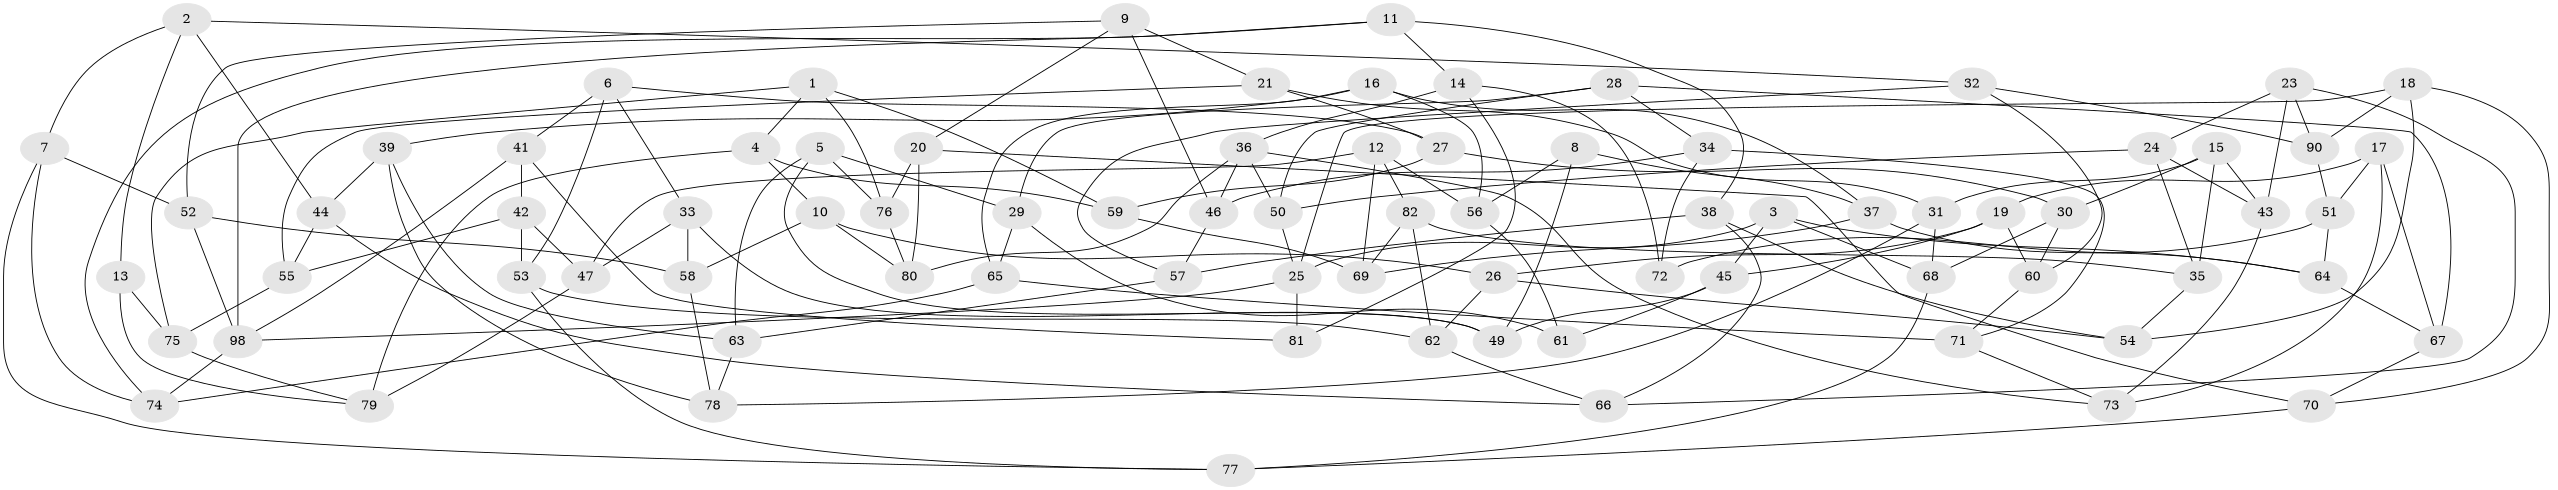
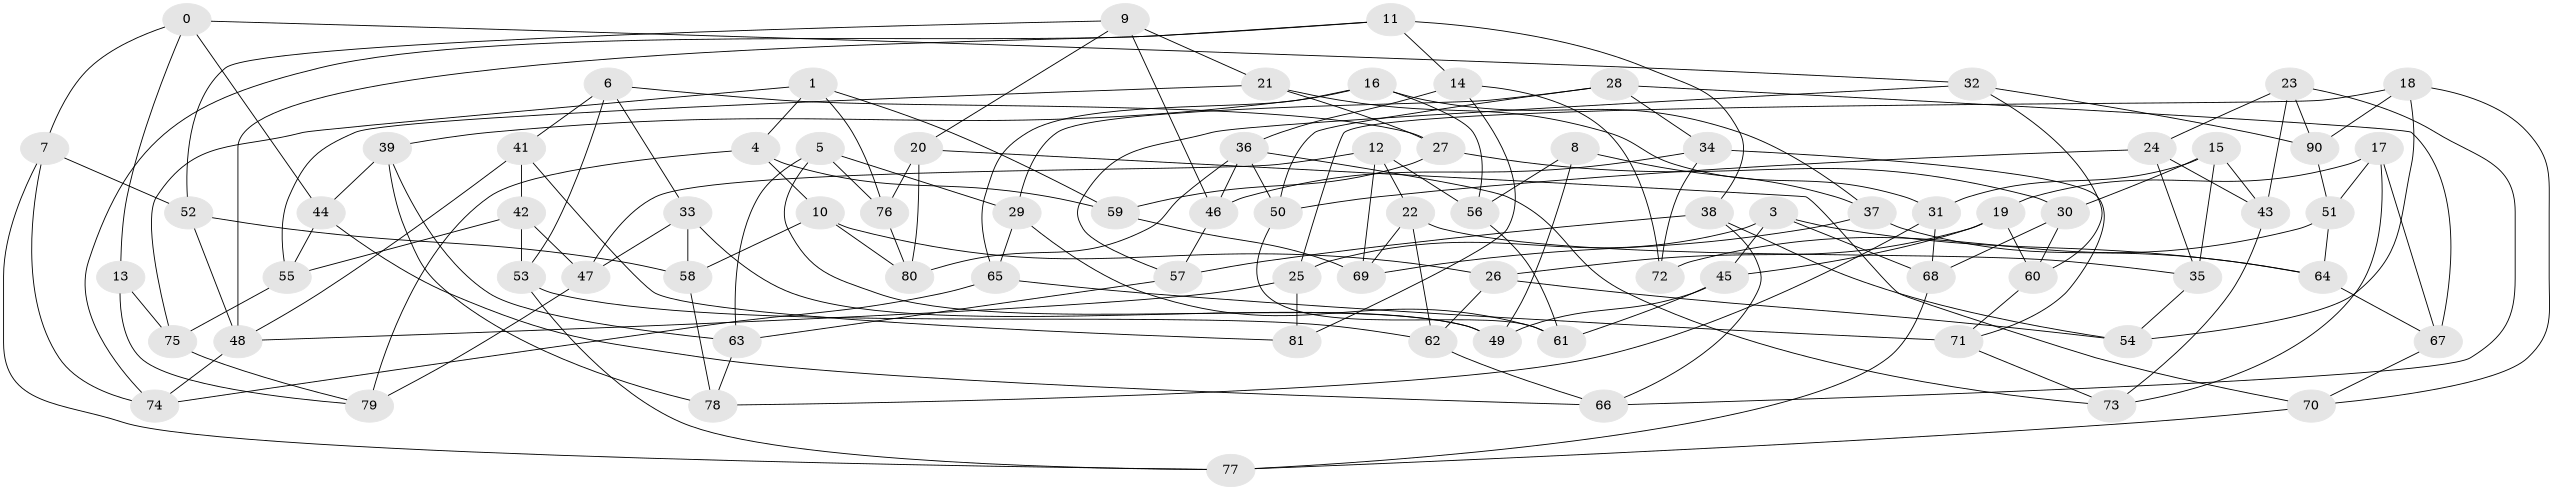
  graph {
    fontname="DejaVu Serif"
    node [color=gray90 fontname="DejaVu Serif" style=filled]
    edge [fontname="DejaVu Serif"]
    1
    4
    59
    75
    76
    10
    79
    69
    80
-   2
+   2 [label=0]
    7
    13
    32
    44
    52
    74
    77
    n18 [label=90]
    60
    57
    55
    66
    3
    25
    45
    64
    68
-   48 [label=98]
+   48
    81
    49
    61
    67
    26
    58
    5
    29
    63
    65
    78
    6
    27
    33
    41
    53
    30
    47
    42
    62
    8
    37
    56
    9
    20
    21
    46
    70
    31
    54
    11
    14
    38
    36
    72
    12
-   22 [label=82]
+   22
    35
    73
    50
    15
    43
    16
    39
    71
    17
    19
    51
    18
    23
    24
    28
    34
    1 -- 4
    1 -- 59
    1 -- 75
    1 -- 76
    4 -- 59
    4 -- 10
    4 -- 79
    59 -- 69
    75 -- 79
    76 -- 80
    10 -- 80
    10 -- 26
    10 -- 58
    2 -- 7
    2 -- 13
    2 -- 32
    2 -- 44
    7 -- 52
    7 -- 74
    7 -- 77
    13 -- 75
    13 -- 79
    32 -- n18
    32 -- 60
    32 -- 57
    44 -- 55
    44 -- 66
    52 -- 48
    52 -- 58
    n18 -- 51
    60 -- 71
    57 -- 63
    55 -- 75
    3 -- 25
    3 -- 45
    3 -- 64
    3 -- 68
    25 -- 48
    25 -- 81
    45 -- 49
    45 -- 61
    64 -- 67
    68 -- 77
    48 -- 74
    67 -- 70
    26 -- 62
    26 -- 54
    58 -- 78
    5 -- 76
    5 -- 49
    5 -- 29
    5 -- 63
    29 -- 61
    29 -- 65
    63 -- 78
    65 -- 74
    65 -- 71
    6 -- 27
    6 -- 33
    6 -- 41
    6 -- 53
    27 -- 59
    27 -- 30
    33 -- 49
    33 -- 58
    33 -- 47
    41 -- 48
    41 -- 81
    41 -- 42
    53 -- 77
    53 -- 62
    30 -- 60
    30 -- 68
    47 -- 79
    42 -- 55
    42 -- 53
    42 -- 47
    62 -- 66
    8 -- 49
    8 -- 37
    8 -- 56
    37 -- 69
    37 -- 64
    56 -- 61
    9 -- 52
    9 -- 20
    9 -- 21
    9 -- 46
    20 -- 76
    20 -- 80
    20 -- 70
    21 -- 55
    21 -- 27
    21 -- 31
    46 -- 57
    70 -- 77
    31 -- 68
    31 -- 78
    11 -- 74
    11 -- 48
    11 -- 14
    11 -- 38
    14 -- 81
    14 -- 36
    14 -- 72
    38 -- 57
    38 -- 66
    38 -- 54
    36 -- 80
    36 -- 46
    36 -- 73
    36 -- 50
    12 -- 69
    12 -- 47
    12 -- 56
    12 -- 22
    22 -- 69
    22 -- 62
    22 -- 35
    35 -- 54
-   50 -- 25
+   50 -- 61
    15 -- 30
    15 -- 31
    15 -- 35
    15 -- 43
    43 -- 73
    16 -- 65
    16 -- 37
    16 -- 56
    16 -- 39
    39 -- 44
    39 -- 63
    39 -- 78
    71 -- 73
    17 -- 67
    17 -- 73
    17 -- 19
    17 -- 51
    19 -- 60
    19 -- 45
    19 -- 26
    51 -- 64
    51 -- 72
    18 -- n18
    18 -- 25
    18 -- 70
    18 -- 54
    23 -- n18
    23 -- 66
    23 -- 43
    23 -- 24
    24 -- 35
    24 -- 50
    24 -- 43
    28 -- 67
    28 -- 29
    28 -- 50
    28 -- 34
    34 -- 46
    34 -- 72
    34 -- 71
  }
